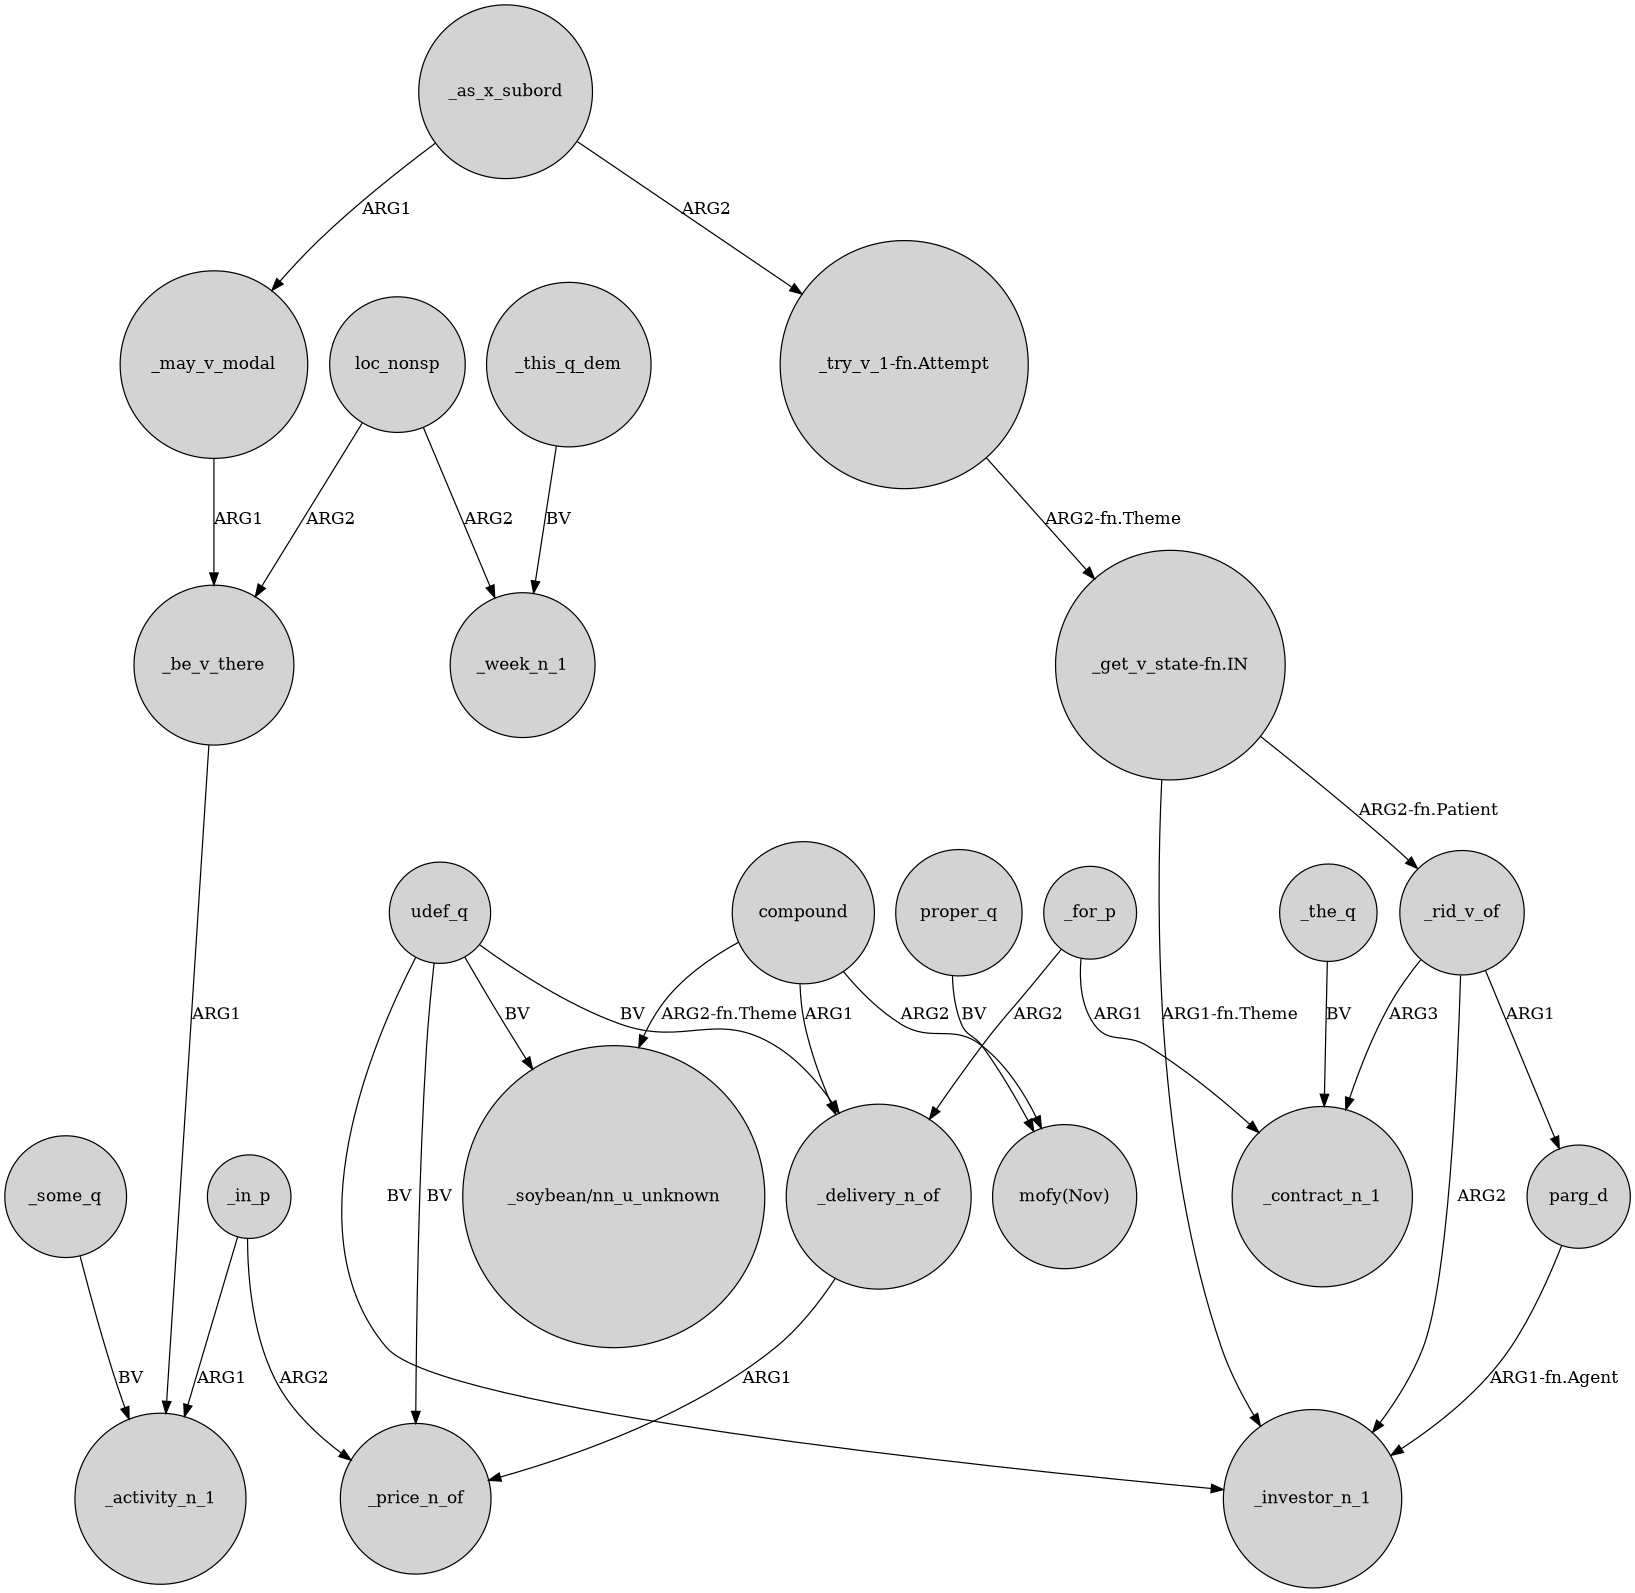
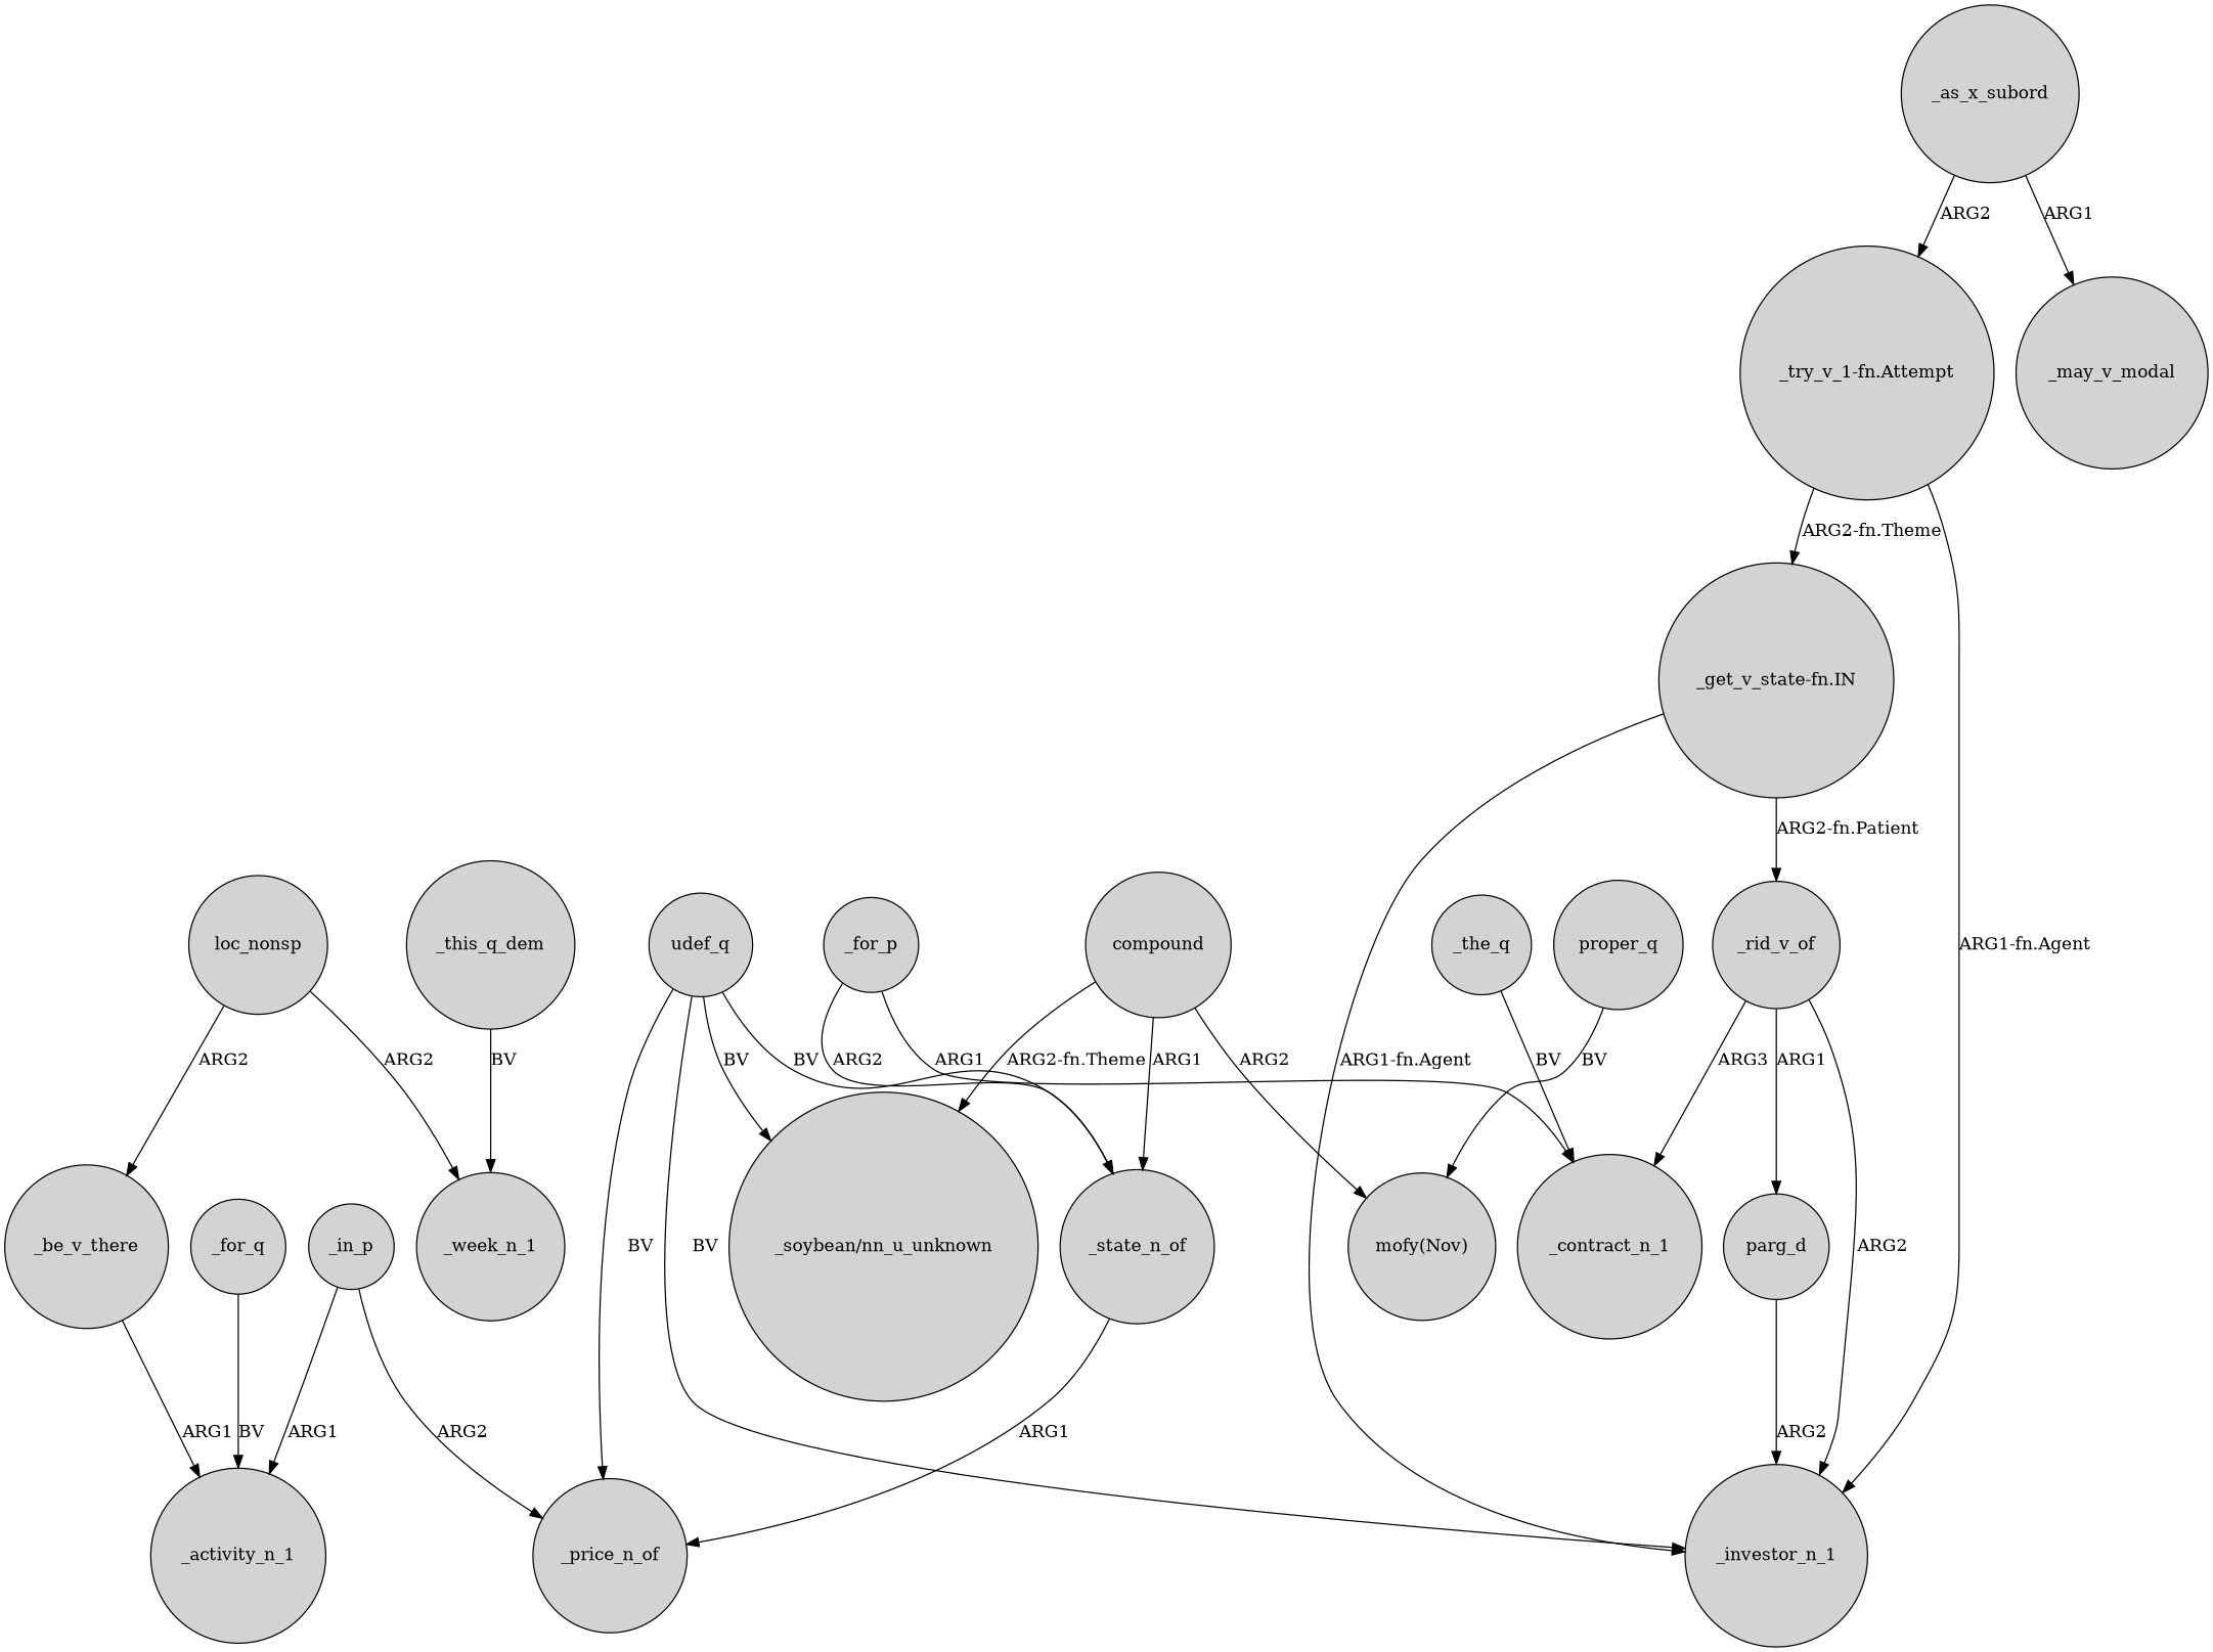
  digraph {
    node [shape=circle style=filled]
    _in_p
    _activity_n_1
    _price_n_of
    udef_q
    _investor_n_1
-   _delivery_n_of
+   _delivery_n_of [label=_state_n_of]
    "_soybean/nn_u_unknown"
    parg_d
    _rid_v_of
    _contract_n_1
    "_try_v_1-fn.Attempt"
    "_get_v_state-fn.IN"
    loc_nonsp
    _be_v_there
    _week_n_1
    _as_x_subord
    _may_v_modal
    proper_q
    "mofy(Nov)"
    _this_q_dem
    compound
    _the_q
    _for_p
-   _some_q
+   _some_q [label=_for_q]
    _in_p -> _activity_n_1 [label=ARG1]
    _in_p -> _price_n_of [label=ARG2]
    udef_q -> _price_n_of [label=BV]
    udef_q -> _investor_n_1 [label=BV]
    udef_q -> _delivery_n_of [label=BV]
    udef_q -> "_soybean/nn_u_unknown" [label=BV]
    _delivery_n_of -> _price_n_of [label=ARG1]
-   parg_d -> _investor_n_1 [label="ARG1-fn.Agent"]
+   parg_d -> _investor_n_1 [label=ARG2]
    _rid_v_of -> _investor_n_1 [label=ARG2]
    _rid_v_of -> parg_d [label=ARG1]
    _rid_v_of -> _contract_n_1 [label=ARG3]
+   "_try_v_1-fn.Attempt" -> _investor_n_1 [label="ARG1-fn.Agent"]
    "_try_v_1-fn.Attempt" -> "_get_v_state-fn.IN" [label="ARG2-fn.Theme"]
-   "_get_v_state-fn.IN" -> _investor_n_1 [label="ARG1-fn.Theme"]
+   "_get_v_state-fn.IN" -> _investor_n_1 [label="ARG1-fn.Agent"]
    "_get_v_state-fn.IN" -> _rid_v_of [label="ARG2-fn.Patient"]
    loc_nonsp -> _be_v_there [label=ARG2]
    loc_nonsp -> _week_n_1 [label=ARG2]
    _be_v_there -> _activity_n_1 [label=ARG1]
    _as_x_subord -> "_try_v_1-fn.Attempt" [label=ARG2]
    _as_x_subord -> _may_v_modal [label=ARG1]
-   _may_v_modal -> _be_v_there [label=ARG1]
    proper_q -> "mofy(Nov)" [label=BV]
    _this_q_dem -> _week_n_1 [label=BV]
    compound -> _delivery_n_of [label=ARG1]
    compound -> "_soybean/nn_u_unknown" [label="ARG2-fn.Theme"]
    compound -> "mofy(Nov)" [label=ARG2]
    _the_q -> _contract_n_1 [label=BV]
    _for_p -> _delivery_n_of [label=ARG2]
    _for_p -> _contract_n_1 [label=ARG1]
    _some_q -> _activity_n_1 [label=BV]
  }
